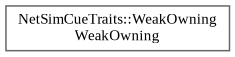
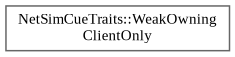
  digraph {
    rankdir=LR
    fontname="Liberation Serif"
-   n1 [color=grey40 fillcolor=white fontname="Liberation Serif" fontsize=10 height=0.2 label="NetSimCueTraits::WeakOwning\lWeakOwning" shape=box style=filled width=0.4]
+   n1 [color=grey40 fillcolor=white fontname="Liberation Serif" fontsize=10 height=0.2 label="NetSimCueTraits::WeakOwning\lClientOnly" shape=box style=filled width=0.4]
  }
